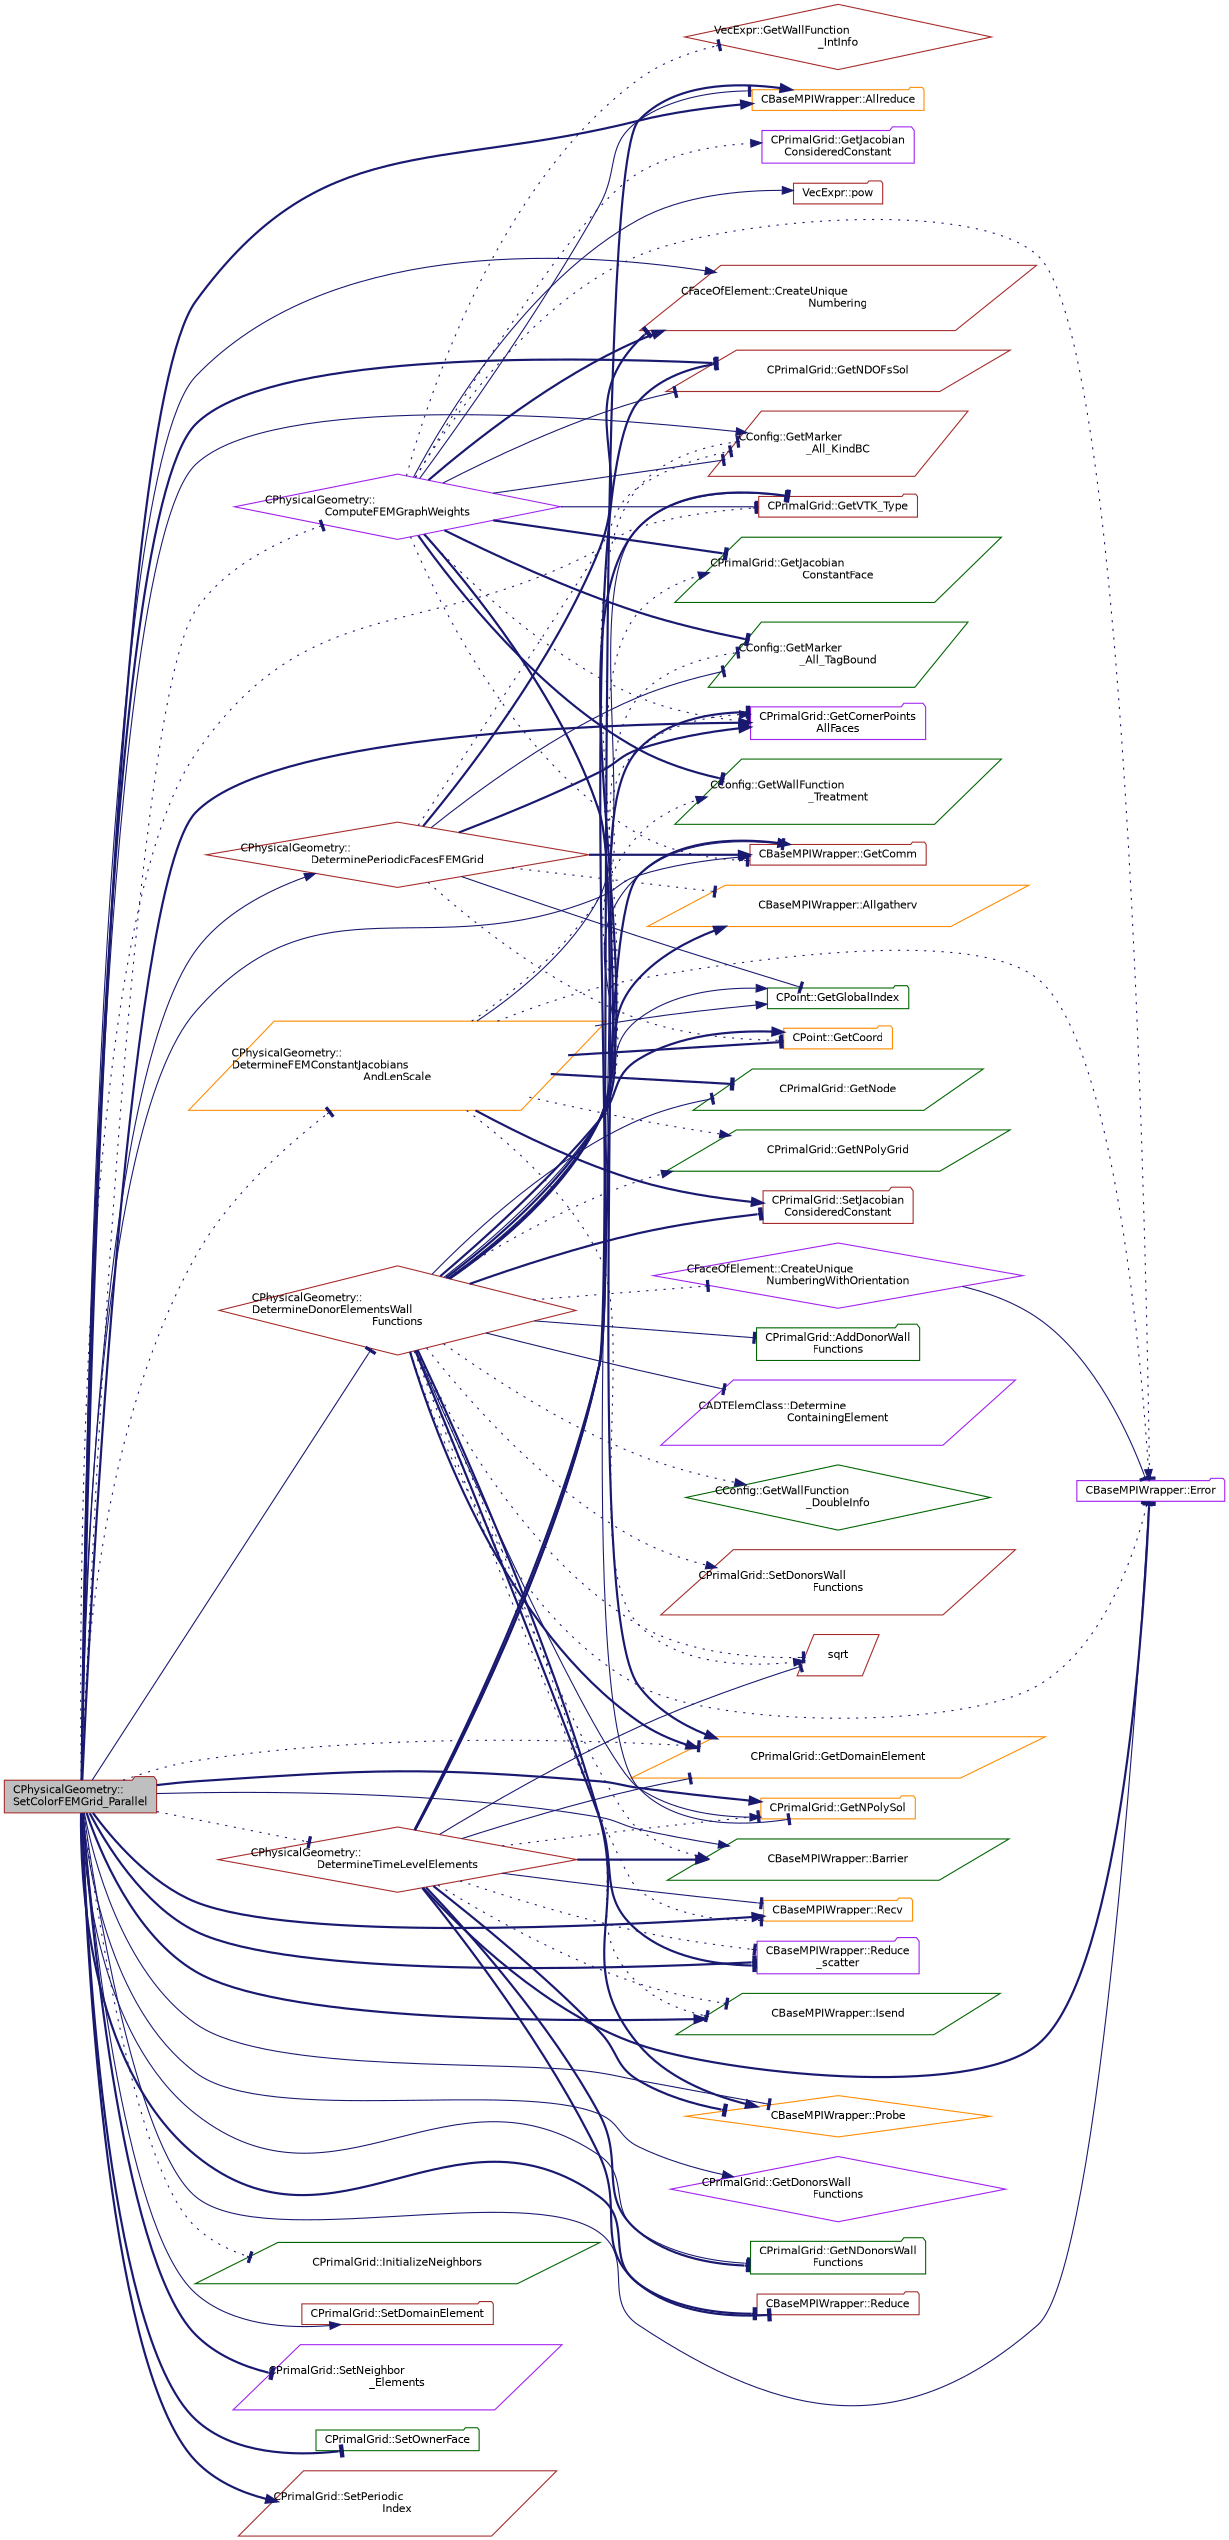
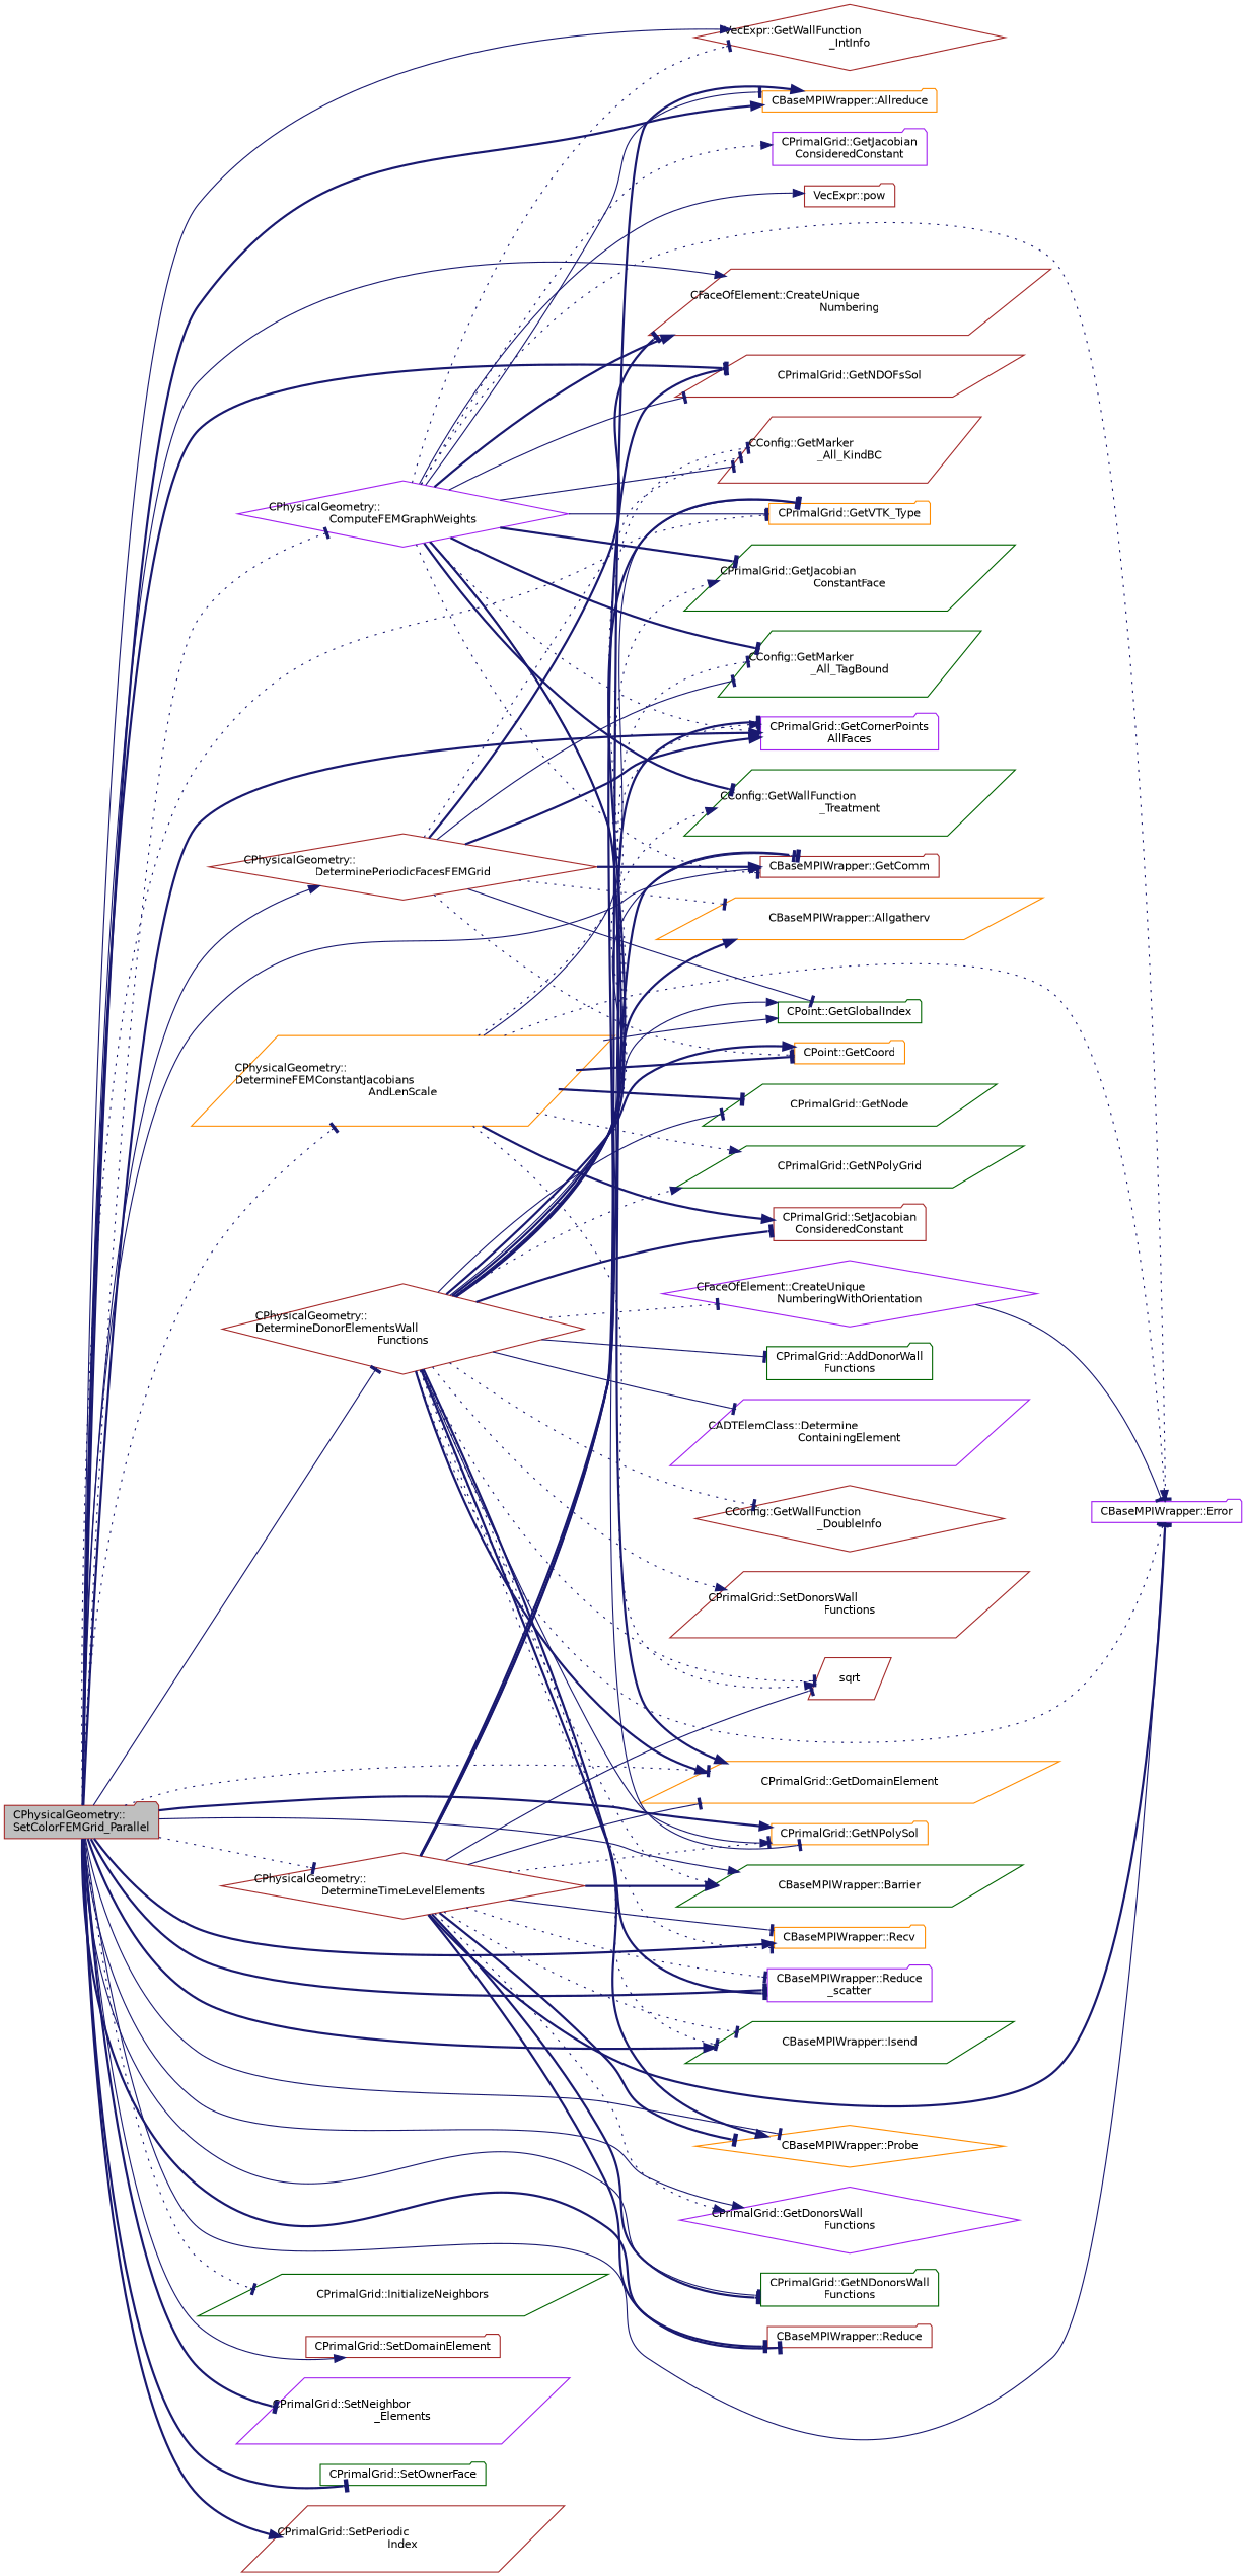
  digraph {
    rankdir=LR
    node [color=brown fillcolor=white fontname=Helvetica fontsize=10 shape=folder style=filled]
    edge [arrowhead=tee color=midnightblue fontname=Helvetica fontsize=10 labelfontname=Helvetica labelfontsize=10 style=bold]
    n1 [fillcolor=grey75 fontcolor=black height=0.2 label="CPhysicalGeometry::\lSetColorFEMGrid_Parallel" width=0.4]
    n2 [color=darkorange height=0.2 label="CBaseMPIWrapper::Allreduce" width=0.4]
    n3 [color=darkgreen height=0.2 label="CBaseMPIWrapper::Barrier" shape=parallelogram width=0.4]
    n4 [color=purple height=0.2 label="CPhysicalGeometry::\lComputeFEMGraphWeights" shape=diamond width=0.4]
    n5 [height=0.2 label="CFaceOfElement::CreateUnique\lNumbering" shape=parallelogram width=0.4]
    n6 [color=purple height=0.2 label="CBaseMPIWrapper::Error" width=0.4]
    n7 [height=0.2 label="CBaseMPIWrapper::GetComm" width=0.4]
    n8 [color=purple height=0.2 label="CPrimalGrid::GetCornerPoints\lAllFaces" width=0.4]
    n9 [color=darkorange height=0.2 label="CPrimalGrid::GetDomainElement" shape=parallelogram width=0.4]
    n10 [height=0.2 label="CConfig::GetMarker\l_All_KindBC" shape=parallelogram width=0.4]
    n11 [height=0.2 label="CPrimalGrid::GetNDOFsSol" shape=parallelogram width=0.4]
    n12 [color=darkorange height=0.2 label="CPrimalGrid::GetNPolySol" width=0.4]
-   n13 [height=0.2 label="CPrimalGrid::GetVTK_Type" width=0.4]
+   n13 [color=darkorange height=0.2 label="CPrimalGrid::GetVTK_Type" width=0.4]
    n14 [height=0.2 label="CPhysicalGeometry::\lDetermineDonorElementsWall\lFunctions" shape=diamond width=0.4]
    n15 [color=darkgreen height=0.2 label="CBaseMPIWrapper::Isend" shape=parallelogram width=0.4]
    n16 [color=darkorange height=0.2 label="CBaseMPIWrapper::Probe" shape=diamond width=0.4]
    n17 [color=darkorange height=0.2 label="CBaseMPIWrapper::Recv" width=0.4]
    n18 [color=purple height=0.2 label="CBaseMPIWrapper::Reduce\l_scatter" width=0.4]
    n19 [color=darkorange height=0.2 label="CPhysicalGeometry::\lDetermineFEMConstantJacobians\lAndLenScale" shape=parallelogram width=0.4]
    n20 [height=0.2 label="CPhysicalGeometry::\lDeterminePeriodicFacesFEMGrid" shape=diamond width=0.4]
    n21 [height=0.2 label="CPhysicalGeometry::\lDetermineTimeLevelElements" shape=diamond width=0.4]
    n22 [color=purple height=0.2 label="CPrimalGrid::GetDonorsWall\lFunctions" shape=diamond width=0.4]
    n23 [color=darkgreen height=0.2 label="CPrimalGrid::GetNDonorsWall\lFunctions" width=0.4]
    n24 [height=0.2 label="CBaseMPIWrapper::Reduce" width=0.4]
    n25 [color=darkgreen height=0.2 label="CPrimalGrid::InitializeNeighbors" shape=parallelogram width=0.4]
    n26 [height=0.2 label="CPrimalGrid::SetDomainElement" width=0.4]
    n27 [color=purple height=0.2 label="CPrimalGrid::SetNeighbor\l_Elements" shape=parallelogram width=0.4]
    n28 [color=darkgreen height=0.2 label="CPrimalGrid::SetOwnerFace" width=0.4]
    n29 [height=0.2 label="CPrimalGrid::SetPeriodic\lIndex" shape=parallelogram width=0.4]
    n30 [color=purple height=0.2 label="CPrimalGrid::GetJacobian\lConsideredConstant" width=0.4]
    n31 [color=darkgreen height=0.2 label="CPrimalGrid::GetJacobian\lConstantFace" shape=parallelogram width=0.4]
    n32 [color=darkgreen height=0.2 label="CConfig::GetMarker\l_All_TagBound" shape=parallelogram width=0.4]
    n33 [height=0.2 label="VecExpr::GetWallFunction\l_IntInfo" shape=diamond width=0.4]
    n34 [color=darkgreen height=0.2 label="CConfig::GetWallFunction\l_Treatment" shape=parallelogram width=0.4]
    n35 [height=0.2 label="VecExpr::pow" width=0.4]
    n36 [color=darkgreen height=0.2 label="CPrimalGrid::AddDonorWall\lFunctions" width=0.4]
    n37 [color=darkorange height=0.2 label="CBaseMPIWrapper::Allgatherv" shape=parallelogram width=0.4]
    n38 [color=purple height=0.2 label="CFaceOfElement::CreateUnique\lNumberingWithOrientation" shape=diamond width=0.4]
    n39 [color=purple height=0.2 label="CADTElemClass::Determine\lContainingElement" shape=parallelogram width=0.4]
    n40 [color=darkorange height=0.2 label="CPoint::GetCoord" width=0.4]
    n41 [color=darkgreen height=0.2 label="CPoint::GetGlobalIndex" width=0.4]
    n42 [color=darkgreen height=0.2 label="CPrimalGrid::GetNode" shape=parallelogram width=0.4]
    n43 [color=darkgreen height=0.2 label="CPrimalGrid::GetNPolyGrid" shape=parallelogram width=0.4]
-   n44 [color=darkgreen height=0.2 label="CConfig::GetWallFunction\l_DoubleInfo" shape=diamond width=0.4]
+   n44 [height=0.2 label="CConfig::GetWallFunction\l_DoubleInfo" shape=diamond width=0.4]
    n45 [height=0.2 label="CPrimalGrid::SetDonorsWall\lFunctions" shape=parallelogram width=0.4]
    n46 [height=0.2 label="CPrimalGrid::SetJacobian\lConsideredConstant" width=0.4]
    n47 [height=0.2 label=sqrt shape=parallelogram width=0.4]
    n1 -> n2 [arrowhead=normal]
    n1 -> n3 [arrowhead=normal style=solid]
    n1 -> n4 [style=dotted]
    n1 -> n5 [arrowhead=normal style=solid]
    n1 -> n6 [style=solid]
    n1 -> n7 [arrowhead=normal style=solid]
    n1 -> n8 [arrowhead=normal]
    n1 -> n9 [style=dotted]
-   n1 -> n10 [arrowhead=normal style=solid]
+   n1 -> n33 [arrowhead=normal style=solid]
    n1 -> n11
    n1 -> n12 [arrowhead=normal]
    n1 -> n13 [style=dotted]
    n1 -> n14 [style=solid]
    n1 -> n15 [arrowhead=normal]
    n1 -> n16 [style=solid]
    n1 -> n17 [arrowhead=normal]
    n1 -> n18
    n1 -> n19 [style=dotted]
    n1 -> n20 [arrowhead=normal style=solid]
    n1 -> n21 [style=dotted]
    n1 -> n22 [arrowhead=normal style=solid]
    n1 -> n23 [style=solid]
    n1 -> n24
    n1 -> n25 [style=dotted]
    n1 -> n26 [arrowhead=normal style=solid]
    n1 -> n27
    n1 -> n28
    n1 -> n29 [arrowhead=normal]
    n4 -> n2 [style=solid]
    n4 -> n5 [arrowhead=normal]
    n4 -> n6 [style=dotted]
    n4 -> n7 [style=dotted]
    n4 -> n8 [style=dotted]
    n4 -> n9 [arrowhead=normal]
    n4 -> n10 [style=solid]
    n4 -> n11 [style=solid]
    n4 -> n12 [style=solid]
    n4 -> n13 [style=solid]
    n4 -> n30 [arrowhead=normal style=dotted]
    n4 -> n31
    n4 -> n32
    n4 -> n33 [style=dotted]
    n4 -> n34
    n4 -> n35 [arrowhead=normal style=solid]
    n14 -> n3 [arrowhead=normal style=dotted]
    n14 -> n6 [style=dotted]
    n14 -> n7 [style=solid]
    n14 -> n8
    n14 -> n9 [arrowhead=normal]
    n14 -> n10 [style=dotted]
    n14 -> n12 [arrowhead=normal style=solid]
    n14 -> n13
    n14 -> n15 [style=dotted]
    n14 -> n16 [arrowhead=normal]
    n14 -> n17 [style=dotted]
    n14 -> n18
    n14 -> n31 [arrowhead=normal style=dotted]
    n14 -> n32 [style=dotted]
    n14 -> n34 [arrowhead=normal style=dotted]
    n14 -> n36 [style=solid]
    n14 -> n37 [arrowhead=normal]
    n14 -> n38 [style=dotted]
    n14 -> n39 [style=solid]
    n14 -> n40 [arrowhead=normal]
    n14 -> n41 [arrowhead=normal style=solid]
    n14 -> n42 [style=solid]
    n14 -> n43 [arrowhead=normal style=dotted]
-   n14 -> n44 [arrowhead=normal style=dotted]
+   n14 -> n44 [style=dotted]
    n14 -> n45 [arrowhead=normal style=dotted]
    n14 -> n46
    n14 -> n47 [style=dotted]
    n19 -> n6 [arrowhead=normal style=dotted]
    n19 -> n8 [arrowhead=normal style=dotted]
    n19 -> n13 [style=solid]
    n19 -> n40
    n19 -> n41 [arrowhead=normal style=solid]
    n19 -> n42
    n19 -> n43 [arrowhead=normal style=dotted]
    n19 -> n46 [arrowhead=normal]
    n19 -> n47 [arrowhead=normal style=dotted]
    n20 -> n5
    n20 -> n7 [arrowhead=normal]
    n20 -> n8 [arrowhead=normal]
    n20 -> n10 [style=dotted]
    n20 -> n32 [style=solid]
    n20 -> n37 [style=dotted]
    n20 -> n40 [style=dotted]
    n20 -> n41 [style=solid]
    n21 -> n2 [arrowhead=normal]
    n21 -> n3 [arrowhead=normal]
    n21 -> n6
-   n21 -> n7 [arrowhead=normal]
+   n21 -> n7
    n21 -> n9 [style=solid]
    n21 -> n11
    n21 -> n12 [style=dotted]
    n21 -> n15 [style=dotted]
    n21 -> n16
    n21 -> n17 [style=solid]
    n21 -> n18 [style=dotted]
+   n21 -> n22 [arrowhead=normal style=dotted]
    n21 -> n23
    n21 -> n24
    n21 -> n47 [style=solid]
    n38 -> n6 [style=solid]
  }
